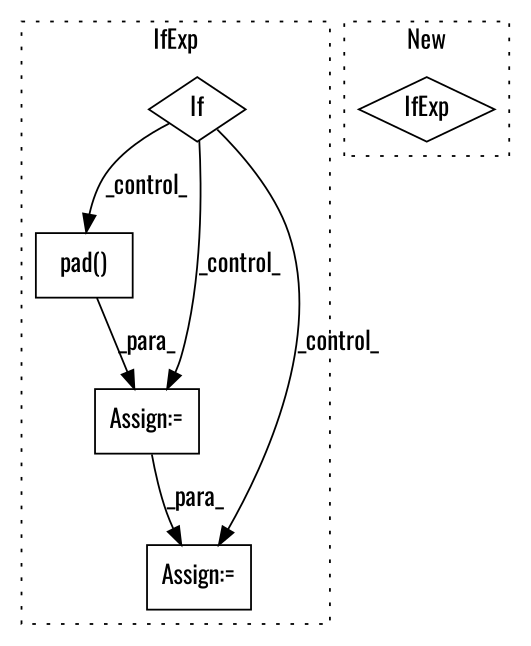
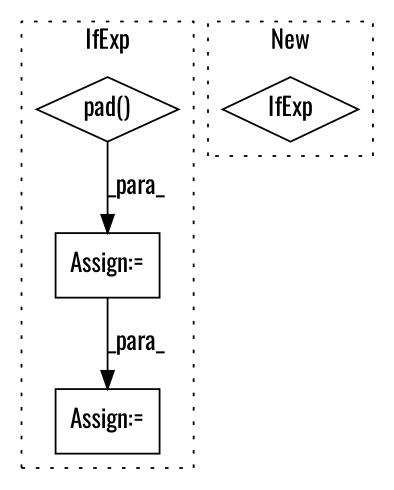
  digraph {
    fontname=Oswald
    node [a=68 fontname=Oswald l=3 shape=box]
    edge [fontname=Oswald]
-   n1 [a=75 l="19,110" label="pad()" s="2892,2924"]
-   n2 [a=96 label=If s=1473 shape=diamond]
+   n1 [a=75 l="19,110" label="pad()" s="2892,2924" shape=diamond]
    n3 [label="Assign:=" s=2889]
    n4 [label="Assign:=" s=3852]
    n5 [a=51 l="4,6" label=IfExp s="1297,1321" shape=diamond]
    subgraph cluster_1 {
      label=IfExp
      style=dotted
      n1
-     n2
      n3
      n4
    }
    subgraph cluster_2 {
      label=New
      style=dotted
      n5
    }
    n1 -> n3 [label=_para_]
-   n2 -> n1 [label=_control_]
-   n2 -> n3 [label=_control_]
-   n2 -> n4 [label=_control_]
    n3 -> n4 [label=_para_]
  }
